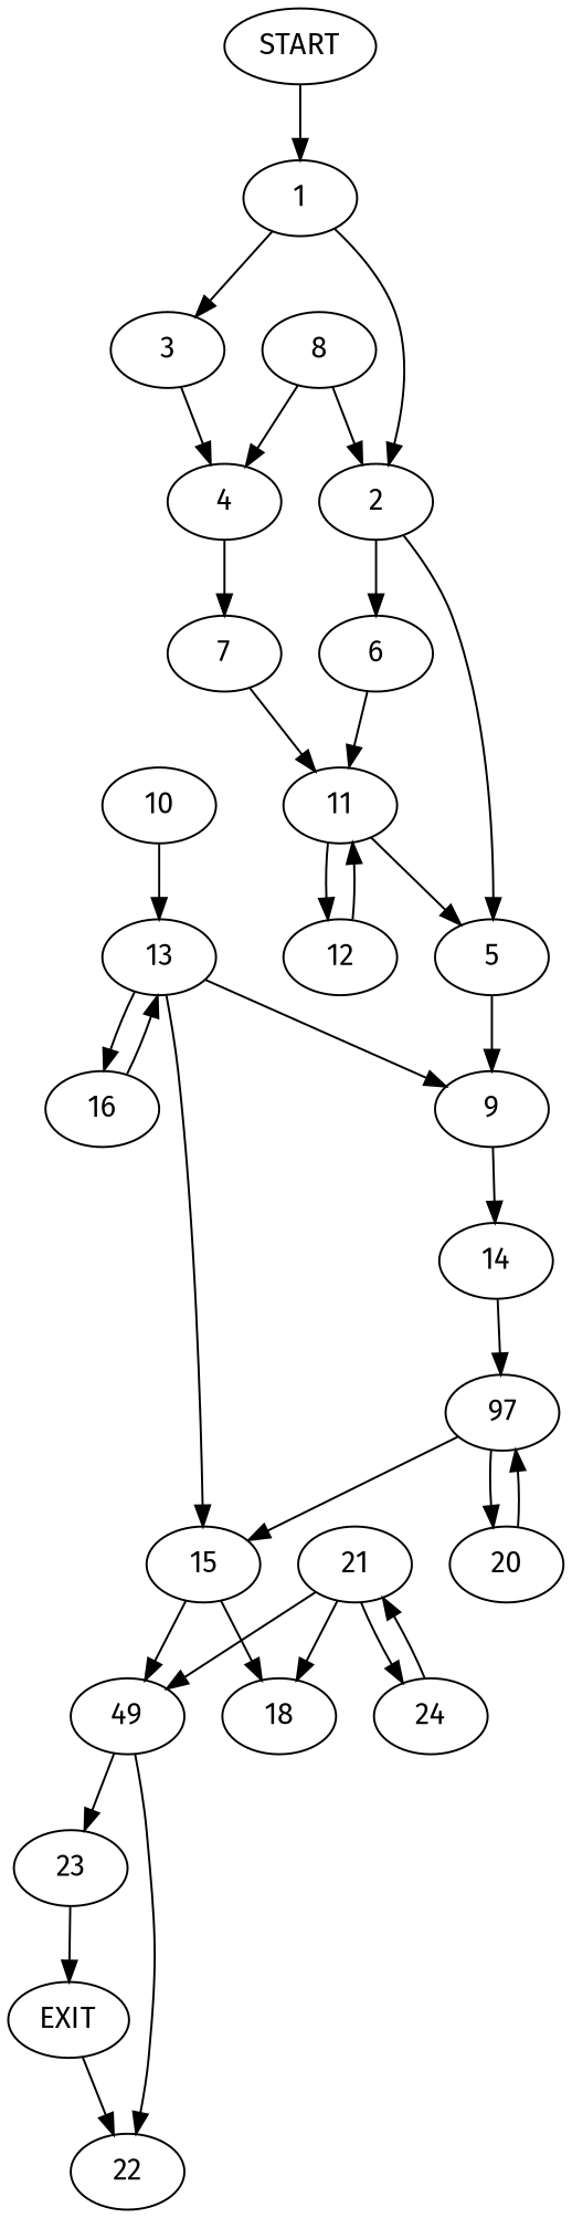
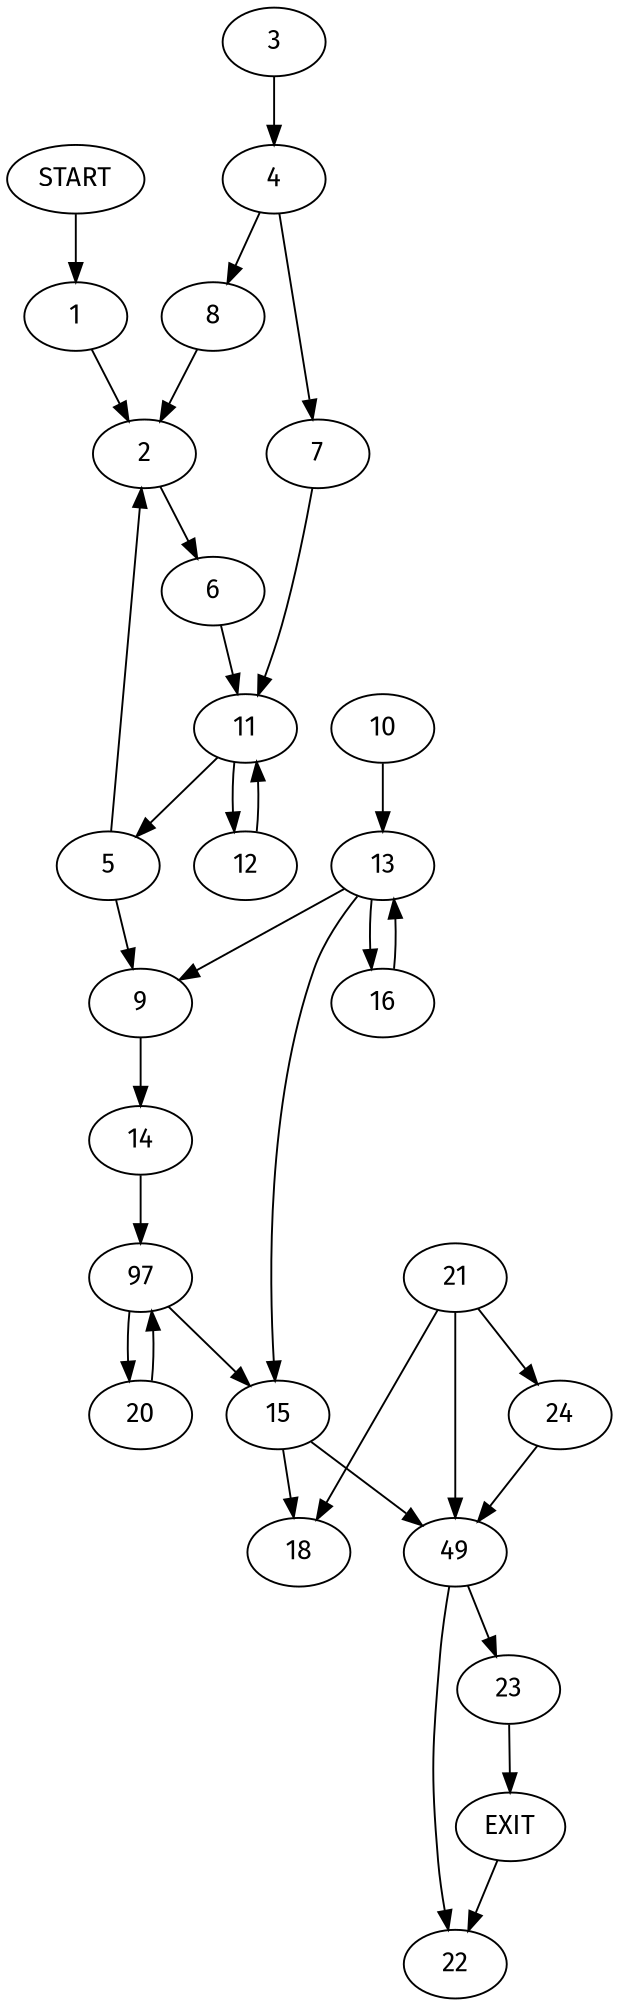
  digraph {
    fontname="Fira Sans"
    node [fontname="Fira Sans"]
    edge [fontname="Fira Sans"]
    n1 [label=START]
    1
    2
    3
    n5 [label=EXIT]
    22
    5
    6
    4
    9
    11
    7
    8
    14
    10
    13
    12
    n18 [label=97]
    15
    18
    n21 [label=49]
    16
    20
    23
    21
    24
    n1 -> 1
    1 -> 2
-   1 -> 3
-   2 -> 5
+   5 -> 2
    2 -> 6
    3 -> 4
    n5 -> 22
    5 -> 9
    6 -> 11
    4 -> 7
-   8 -> 4
+   4 -> 8
    9 -> 14
    11 -> 5
    11 -> 12
    7 -> 11
    8 -> 2
    14 -> n18
    10 -> 13
    13 -> 9
    13 -> 15
    13 -> 16
    12 -> 11
    n18 -> 15
    n18 -> 20
    15 -> 18
    15 -> n21
    n21 -> 22
    n21 -> 23
    16 -> 13
    20 -> n18
    23 -> n5
    21 -> 18
    21 -> n21
    21 -> 24
-   24 -> 21
+   24 -> n21
  }
